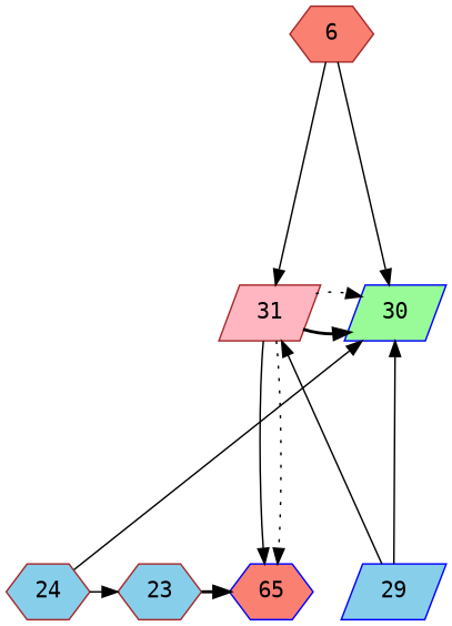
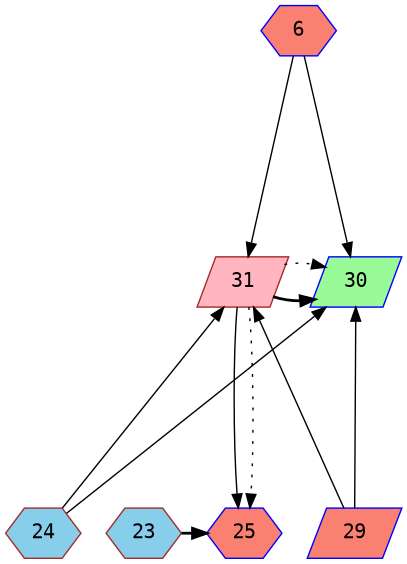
  digraph {
    fontname="DejaVu Sans Mono"
    ranksep=2.0
    node [color=blue fillcolor=salmon fontname="DejaVu Sans Mono" shape=hexagon style=filled]
    edge [fontname="DejaVu Sans Mono" style=solid]
-   6 [color=brown]
+   6
    23 [color=brown fillcolor=skyblue]
    24 [color=brown fillcolor=skyblue]
-   25 [label=65]
-   29 [fillcolor=skyblue shape=parallelogram]
+   25
+   29 [shape=parallelogram]
    30 [fillcolor=palegreen shape=parallelogram]
    31 [color=brown fillcolor=lightpink shape=parallelogram]
    subgraph sub_1 {
      rank=same
      6
    }
    subgraph sub_2 {
      rank=same
      23
      24
      25
      29
    }
    subgraph sub_3 {
      rank=same
      30
      31
    }
    6 -> 30
    6 -> 31
    23 -> 25 [style=bold]
    24 -> 30
-   24 -> 23
+   24 -> 31
    29 -> 30
    29 -> 31
    31 -> 25
    31 -> 25 [style=dotted]
    31 -> 30 [style=bold]
    31 -> 30 [style=dotted]
  }
